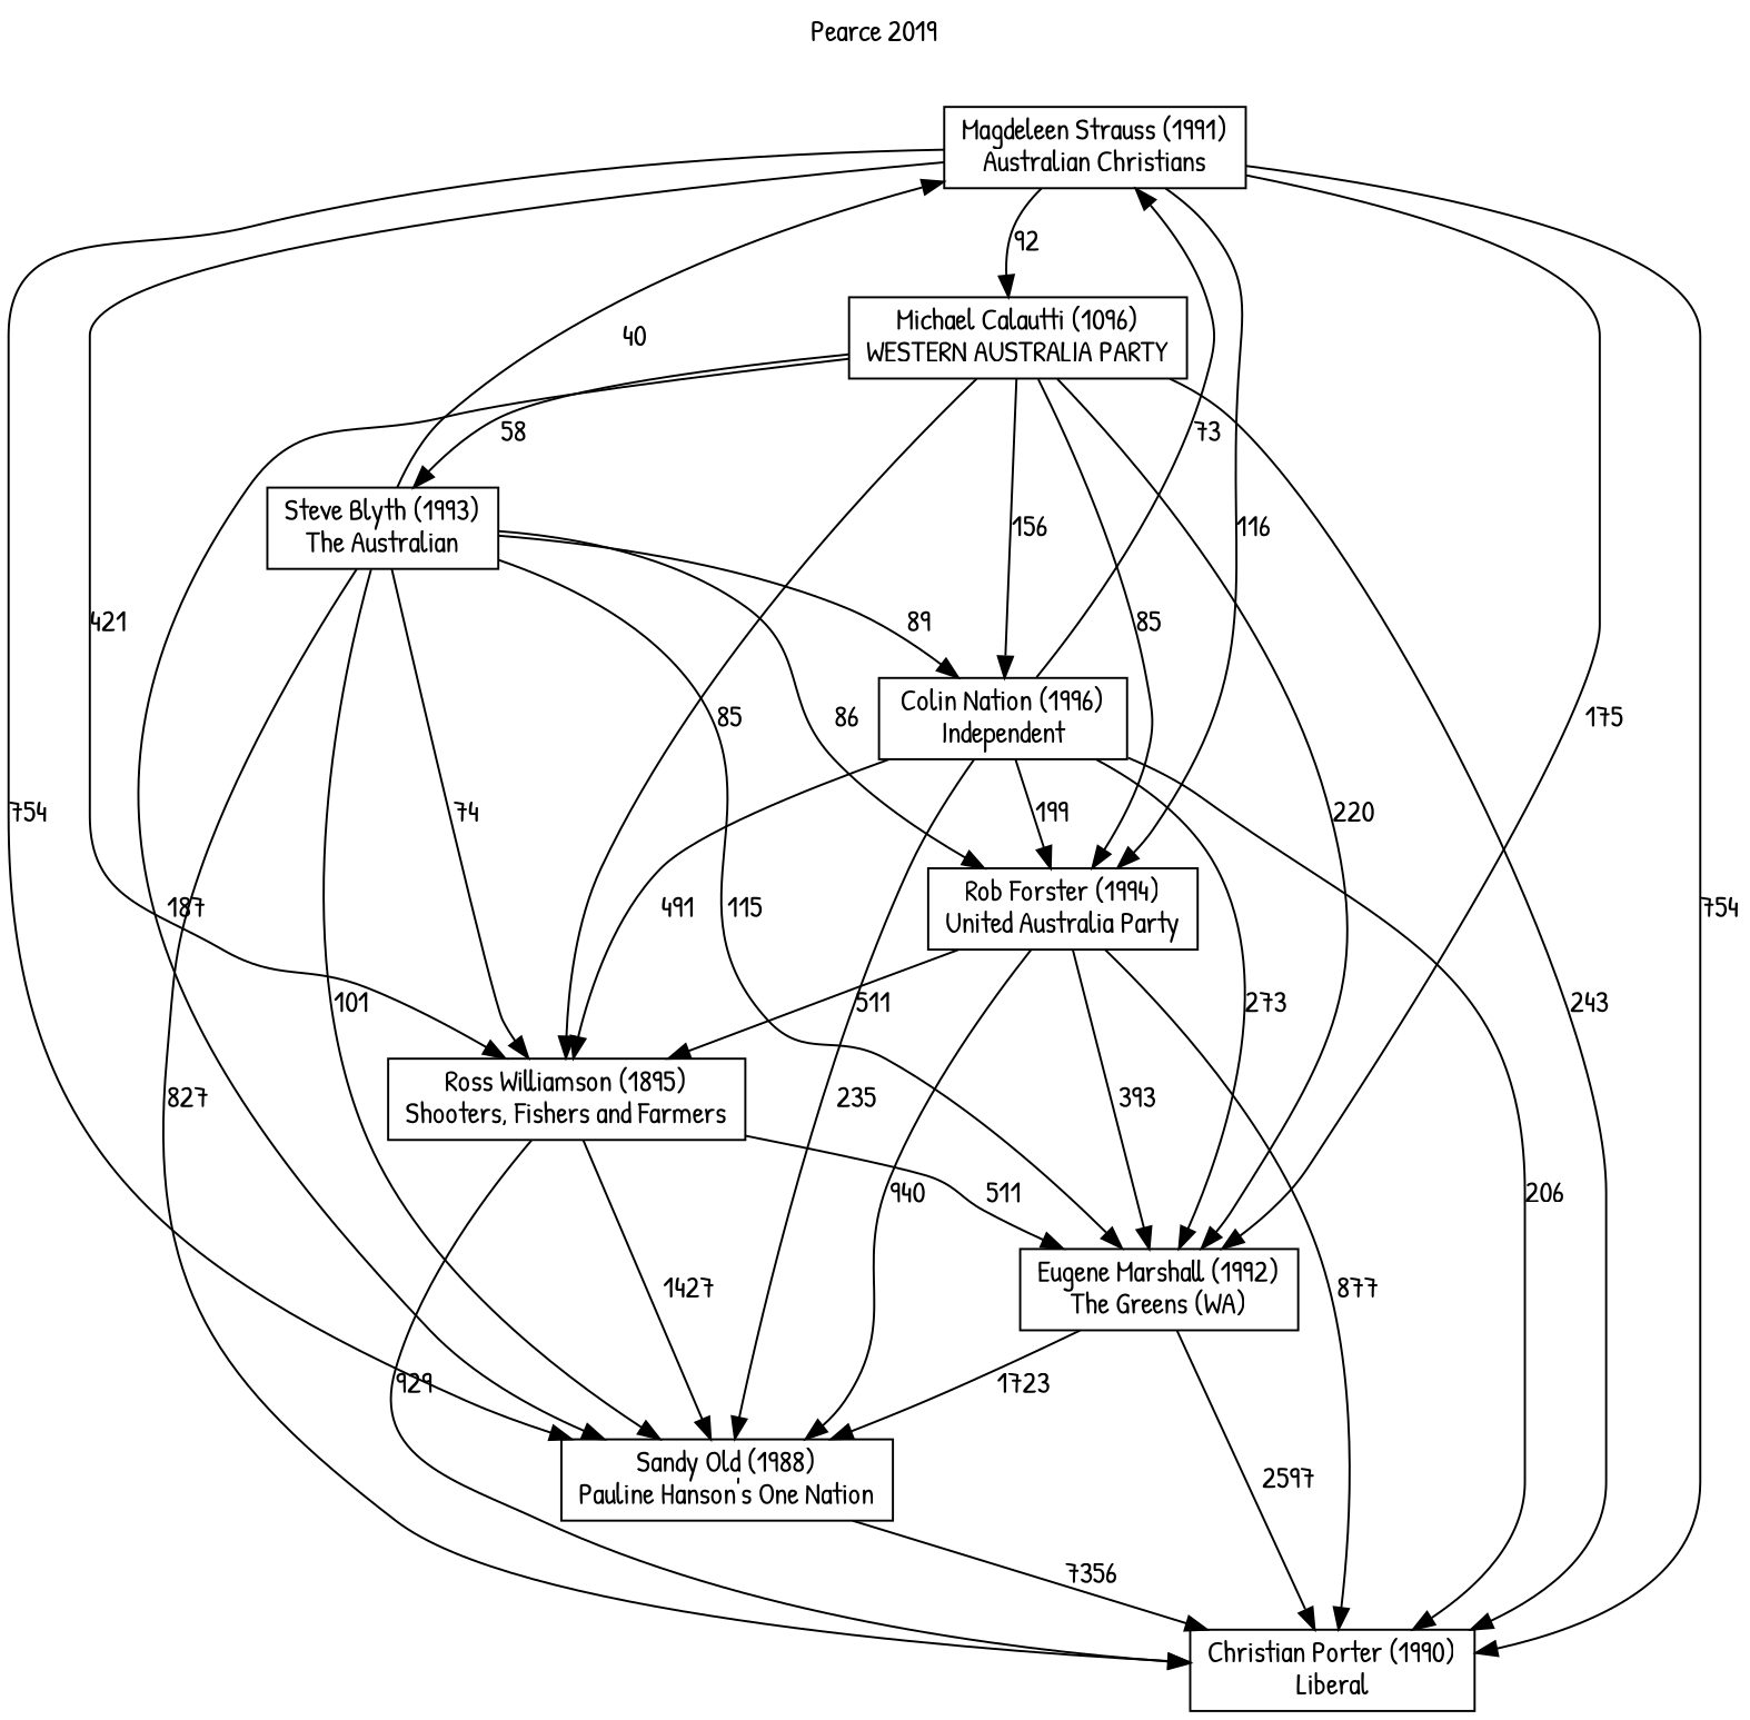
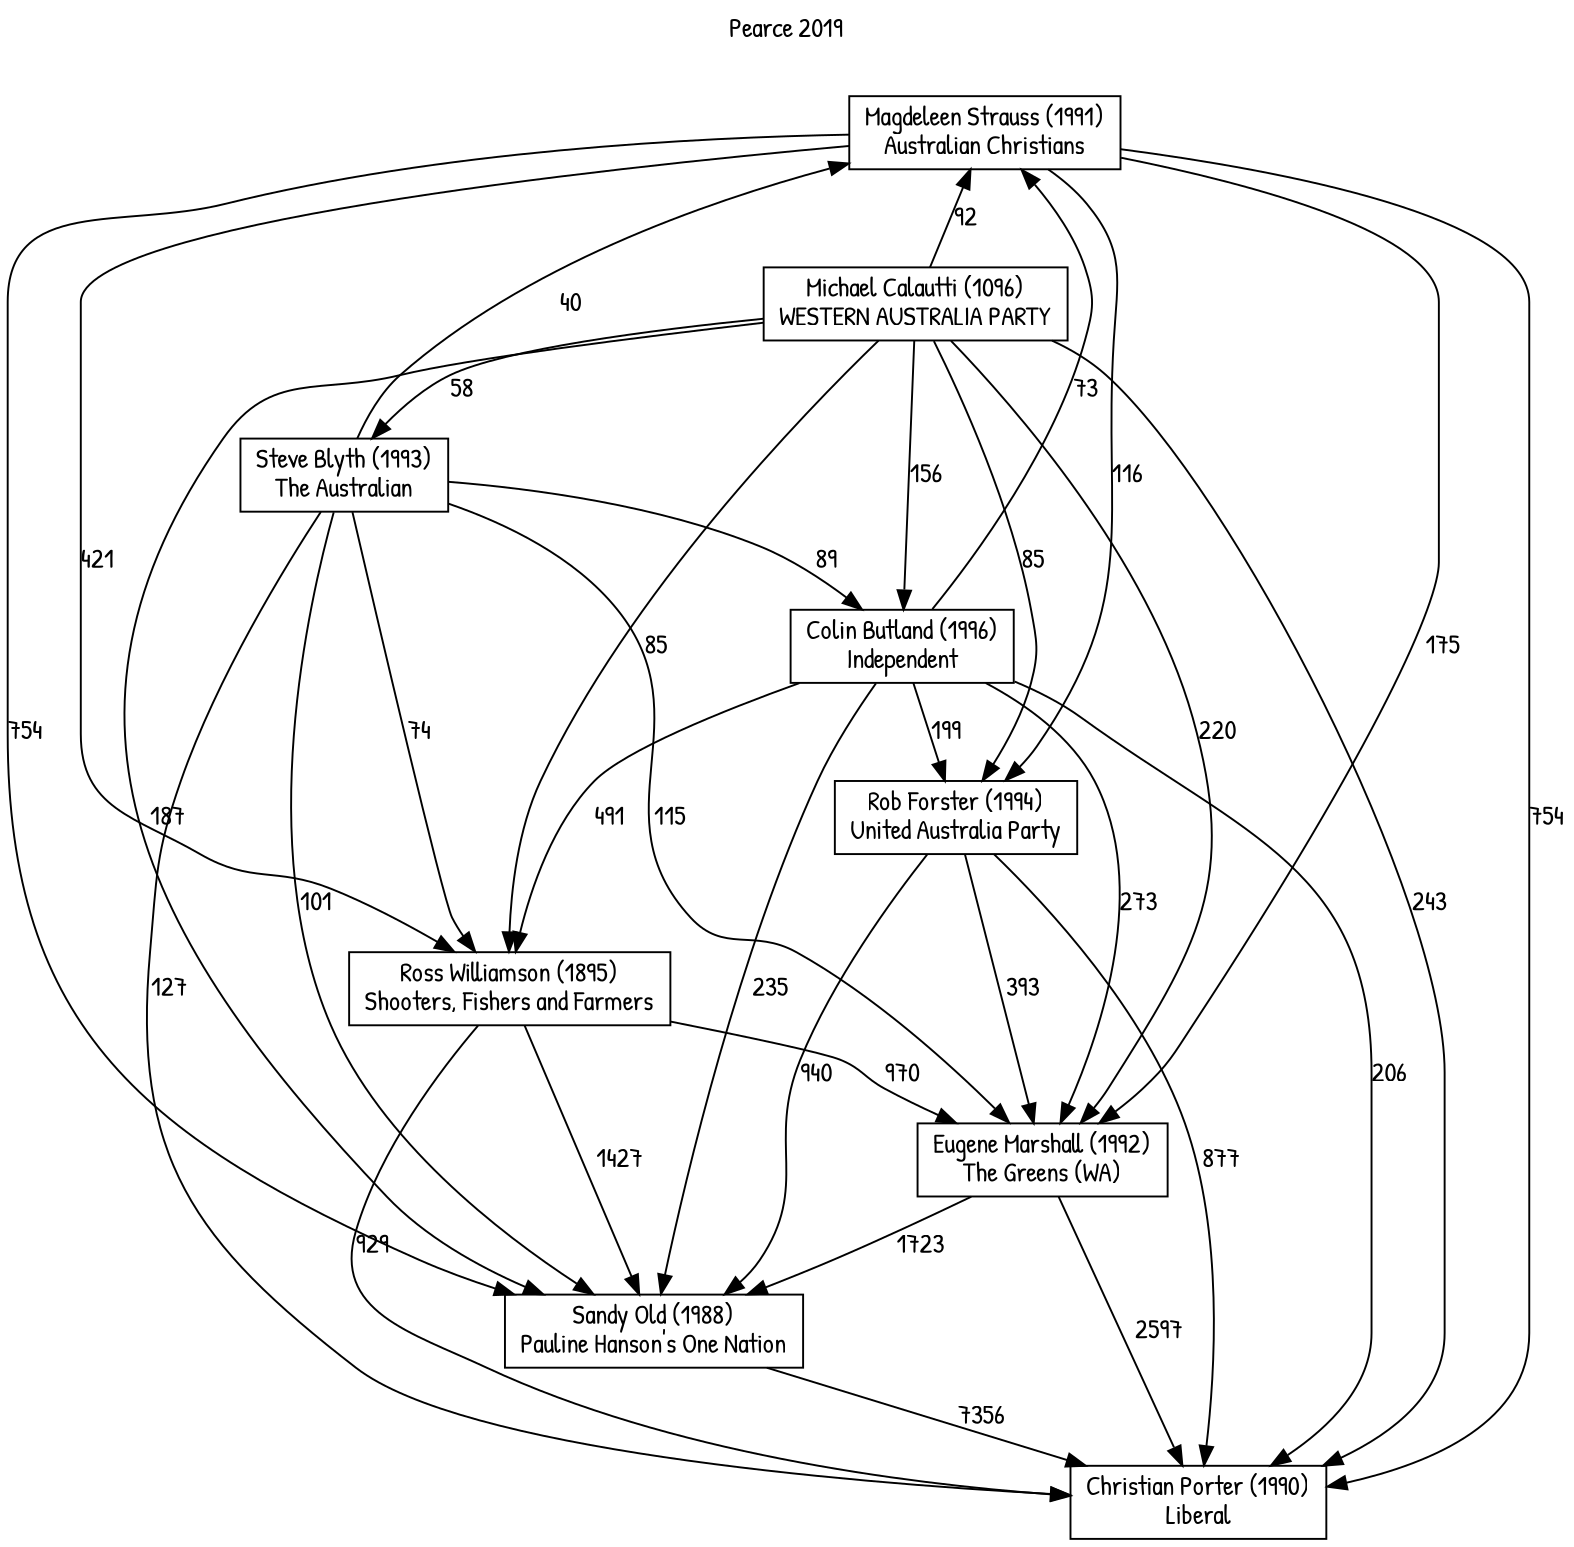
  digraph {
    fontname="Patrick Hand"
    label="Pearce 2019"
    labelloc=t
    mclimit=10
    node [fontname="Patrick Hand" shape=box]
    edge [fontname="Patrick Hand"]
    n1 [label="Christian Porter (1990)\nLiberal"]
    n2 [label="Sandy Old (1988)\nPauline Hanson's One Nation"]
    n3 [label="Eugene Marshall (1992)\nThe Greens (WA)"]
    n4 [label="Ross Williamson (1895)\nShooters, Fishers and Farmers"]
    n5 [label="Rob Forster (1994)\nUnited Australia Party"]
    n6 [label="Magdeleen Strauss (1991)\nAustralian Christians"]
-   n7 [label="Colin Nation (1996)\nIndependent"]
+   n7 [label="Colin Butland (1996)\nIndependent"]
    n8 [label="Steve Blyth (1993)\nThe Australian"]
    n9 [label="Michael Calautti (1096)\nWESTERN AUSTRALIA PARTY"]
    n2 -> n1 [label=7356]
    n3 -> n1 [label=2597]
    n3 -> n2 [label=1723]
    n4 -> n1 [label=929]
    n4 -> n2 [label=1427]
-   n4 -> n3 [label=511]
+   n4 -> n3 [label=970]
    n5 -> n1 [label=877]
    n5 -> n2 [label=940]
    n5 -> n3 [label=393]
-   n5 -> n4 [label=511]
    n6 -> n1 [label=754]
    n6 -> n2 [label=754]
    n6 -> n3 [label=175]
    n6 -> n4 [label=421]
    n6 -> n5 [label=116]
    n7 -> n1 [label=206]
    n7 -> n2 [label=235]
    n7 -> n3 [label=273]
    n7 -> n4 [label=491]
    n7 -> n5 [label=199]
    n7 -> n6 [label=73]
-   n8 -> n1 [label=827]
+   n8 -> n1 [label=127]
    n8 -> n2 [label=101]
    n8 -> n3 [label=115]
    n8 -> n4 [label=74]
-   n8 -> n5 [label=86]
    n8 -> n6 [label=40]
    n8 -> n7 [label=89]
    n9 -> n1 [label=243]
    n9 -> n2 [label=187]
    n9 -> n3 [label=220]
    n9 -> n4 [label=85]
    n9 -> n5 [label=85]
-   n6 -> n9 [label=92]
+   n9 -> n6 [label=92]
    n9 -> n7 [label=156]
    n9 -> n8 [label=58]
  }
